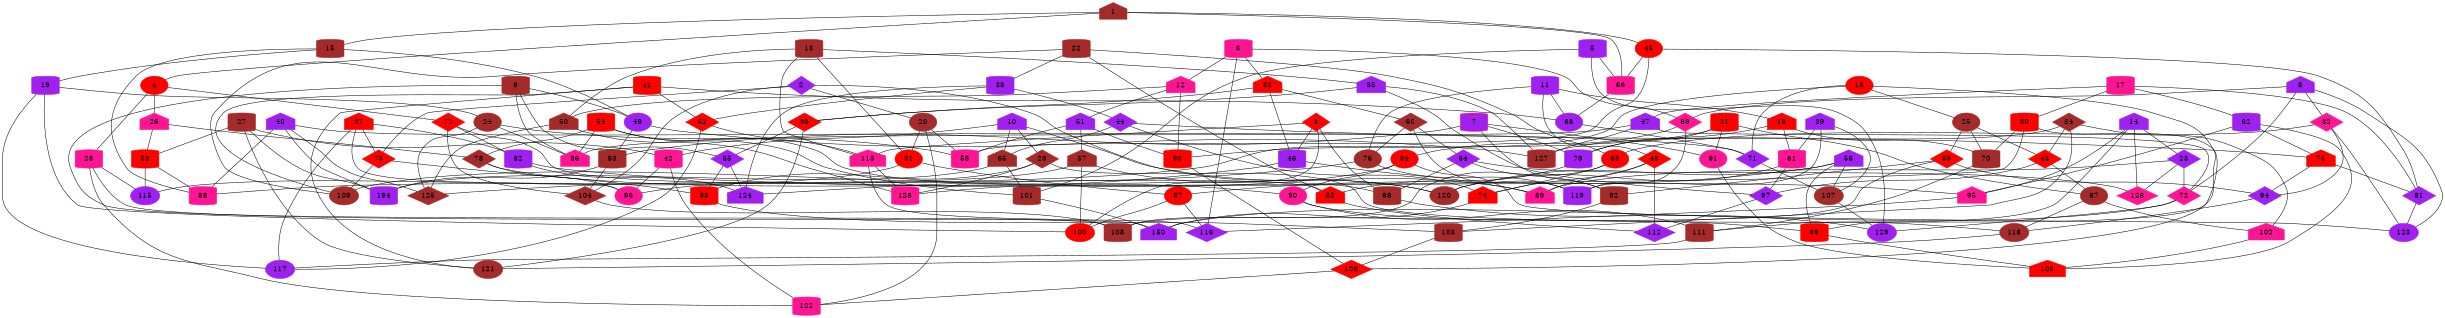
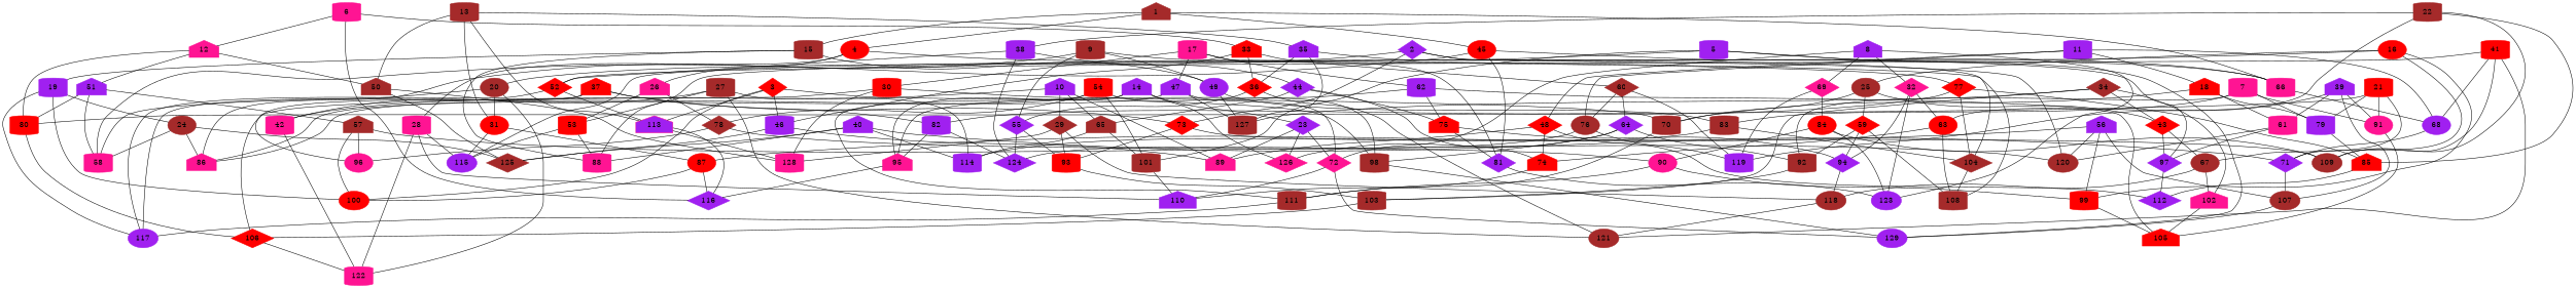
  graph {
    node [color=purple shape=cylinder style=filled]
    1 [color=brown shape=house]
    4 [color=red shape=ellipse]
    15 [color=brown]
    45 [color=red shape=ellipse]
    66 [color=deeppink]
    26 [color=deeppink shape=house]
    28 [color=deeppink]
    77 [color=red shape=diamond]
    49 [shape=ellipse]
    19
    88 [color=deeppink]
    81 [shape=diamond]
    58 [color=deeppink]
    68 [shape=ellipse]
    2 [shape=diamond]
    20 [color=brown shape=ellipse]
    73 [color=red shape=diamond]
    104 [color=brown shape=diamond]
    120 [color=brown shape=ellipse]
    31 [color=red shape=ellipse]
    122 [color=deeppink]
    109 [color=brown shape=ellipse]
    93 [color=red]
    108 [color=brown]
    3 [color=red shape=diamond]
    46
    98 [color=brown]
    100 [color=red shape=ellipse]
-   113 [color=deeppink shape=house]
+   113 [color=deeppink shape=house fillcolor=purple]
    89 [color=deeppink shape=house]
    125 [color=brown shape=diamond]
    129 [shape=ellipse]
    116 [shape=diamond]
    128 [color=deeppink]
    53 [color=red]
    78 [color=brown shape=diamond]
    115 [shape=ellipse]
-   110 [shape=house label=150]
+   110 [shape=house]
    85 [color=red shape=house]
    82
    5
    101 [color=brown]
    6 [color=deeppink]
    12 [color=deeppink shape=house]
    33 [color=red shape=house]
    69 [color=deeppink shape=diamond]
    50 [color=brown shape=house]
    51 [shape=house]
    80 [color=red]
    36 [color=red shape=diamond]
    60 [color=brown shape=diamond]
    119
    84 [color=red shape=ellipse]
-   7 [color=deeppink fillcolor=purple]
+   7 [color=deeppink]
    79
    83 [color=brown]
    91 [color=deeppink shape=ellipse]
    92 [color=brown]
-   114 [label=194]
+   114
    105 [color=red shape=house]
    103 [color=brown]
    8 [shape=house]
    32 [color=deeppink shape=diamond]
    123 [shape=ellipse]
    72 [color=deeppink shape=diamond]
    63 [color=red shape=ellipse]
    94 [shape=diamond]
    102 [color=deeppink shape=house]
    9 [color=brown]
    55 [shape=diamond]
    86 [color=deeppink shape=house]
    127 [color=brown]
-   124 [shape=house]
+   124 [shape=diamond]
    10 [shape=house]
    29 [color=brown shape=diamond]
    42 [color=deeppink]
    65 [color=brown shape=house]
    118 [color=brown shape=ellipse]
    96 [color=deeppink shape=ellipse]
    18 [color=red shape=house]
    11
    48 [color=red shape=diamond]
    76 [color=brown shape=ellipse]
    61 [color=deeppink]
    70 [color=brown]
    112 [shape=diamond]
    74 [color=red shape=house]
    71 [shape=diamond]
    57 [color=brown shape=house]
    106 [color=red shape=diamond]
    13 [color=brown]
    35 [shape=house]
    87 [color=red shape=ellipse]
    97 [shape=diamond]
    14 [shape=house]
    23 [shape=diamond]
    95 [color=deeppink shape=house]
    111 [color=brown]
    126 [color=deeppink shape=diamond]
    117 [shape=ellipse]
    24 [color=brown shape=ellipse]
    16 [color=red shape=ellipse]
    25 [color=brown shape=ellipse]
    99 [color=red]
    43 [color=red shape=diamond]
    59 [color=red shape=diamond]
    107 [color=brown shape=ellipse]
    17 [color=deeppink]
    30 [color=red]
    47 [shape=house]
    62
    75 [color=red shape=house]
    21 [color=red]
    67 [color=brown shape=ellipse]
    22 [color=brown]
    38
    44 [shape=diamond]
    52 [color=red shape=diamond]
    90 [color=deeppink shape=ellipse]
    27 [color=brown]
    121 [color=brown shape=ellipse]
    64 [shape=diamond]
    34 [color=brown shape=diamond]
    37 [color=red shape=house]
    39 [shape=house]
    40 [shape=house]
    41 [color=red]
    54 [color=red]
    56 [shape=house]
    1 -- 4
    1 -- 15
    1 -- 45
    1 -- 66
    4 -- 26
    4 -- 28
    4 -- 77
    15 -- 49
    15 -- 19
    15 -- 88
    45 -- 66
    45 -- 81
    45 -- 58
    66 -- 68
    26 -- 53
    26 -- 78
    28 -- 122
    28 -- 115
    28 -- 110
    77 -- 104
    77 -- 85
    77 -- 82
    49 -- 83
    49 -- 127
    19 -- 100
    19 -- 117
    19 -- 24
    81 -- 123
    68 -- 71
    2 -- 20
    2 -- 73
    2 -- 104
    2 -- 120
    20 -- 58
    20 -- 31
    20 -- 122
    73 -- 109
    73 -- 93
    104 -- 108
    31 -- 115
    31 -- 87
    93 -- 103
    3 -- 46
    3 -- 98
    3 -- 100
    3 -- 113
    46 -- 89
    46 -- 125
    98 -- 129
    113 -- 116
    113 -- 128
    53 -- 88
    53 -- 115
    78 -- 96
    78 -- 90
    85 -- 112
    82 -- 124
    82 -- 95
    5 -- 66
    5 -- 129
+   5 -- 115
    5 -- 101
    101 -- 110
    6 -- 116
    6 -- 12
    6 -- 33
-   6 -- 69
    12 -- 50
    12 -- 51
    12 -- 80
    33 -- 46
    33 -- 36
    33 -- 60
    69 -- 119
    69 -- 84
    50 -- 125
    50 -- 128
    51 -- 58
    51 -- 80
    51 -- 57
    80 -- 106
    36 -- 55
    36 -- 121
    60 -- 119
    60 -- 76
    60 -- 64
    84 -- 109
    84 -- 123
    84 -- 90
    7 -- 79
    7 -- 83
    7 -- 91
    7 -- 92
    79 -- 85
    83 -- 104
    83 -- 114
    91 -- 105
    92 -- 103
    103 -- 106
    8 -- 69
    8 -- 32
    8 -- 123
    8 -- 72
    32 -- 123
    32 -- 63
    32 -- 94
    72 -- 129
    72 -- 110
    63 -- 108
    63 -- 74
    94 -- 118
    102 -- 105
    9 -- 49
    9 -- 108
    9 -- 55
    9 -- 86
    55 -- 93
    55 -- 124
    10 -- 89
    10 -- 29
    10 -- 42
    10 -- 65
    29 -- 93
    29 -- 128
    29 -- 118
    42 -- 122
-   42 -- 96
    65 -- 101
    65 -- 114
    118 -- 121
    18 -- 79
    18 -- 61
    18 -- 70
    11 -- 68
    11 -- 18
    11 -- 48
    11 -- 76
    48 -- 89
    48 -- 112
    48 -- 74
    76 -- 119
    76 -- 124
    61 -- 120
    61 -- 97
    70 -- 111
    74 -- 110
    71 -- 107
    57 -- 120
    57 -- 100
    57 -- 96
    106 -- 122
    13 -- 31
    13 -- 113
    13 -- 50
    13 -- 35
    35 -- 36
    35 -- 127
    35 -- 97
    87 -- 100
    87 -- 116
    97 -- 112
    14 -- 23
    14 -- 95
    14 -- 111
    14 -- 126
    23 -- 89
    23 -- 72
    23 -- 126
    95 -- 116
    111 -- 117
    24 -- 58
    24 -- 125
    24 -- 86
    16 -- 88
    16 -- 71
    16 -- 25
    16 -- 99
    25 -- 70
    25 -- 43
    25 -- 59
    99 -- 105
    43 -- 97
    43 -- 67
    59 -- 108
    59 -- 92
    59 -- 94
    107 -- 129
    17 -- 81
    17 -- 30
    17 -- 47
    17 -- 62
    30 -- 128
    30 -- 70
    30 -- 106
    47 -- 72
    47 -- 86
    47 -- 127
    62 -- 105
    62 -- 95
    62 -- 75
    75 -- 81
    75 -- 94
    21 -- 80
    21 -- 79
    21 -- 91
    21 -- 67
    67 -- 102
    67 -- 118
    22 -- 109
    22 -- 85
    22 -- 63
    22 -- 38
    38 -- 124
    38 -- 44
    38 -- 52
    44 -- 65
    44 -- 74
    44 -- 75
    52 -- 113
    52 -- 117
    90 -- 111
    90 -- 99
    27 -- 53
    27 -- 114
    27 -- 42
    27 -- 121
    64 -- 98
    64 -- 92
    64 -- 126
    34 -- 103
    34 -- 102
    34 -- 127
    34 -- 43
    37 -- 73
    37 -- 82
    37 -- 96
    37 -- 117
    39 -- 119
+   39 -- 91
    39 -- 61
    39 -- 107
    40 -- 88
    40 -- 125
    40 -- 114
    40 -- 71
    41 -- 68
    41 -- 109
    41 -- 52
    41 -- 121
    54 -- 98
    54 -- 78
    54 -- 101
    54 -- 86
    56 -- 120
    56 -- 87
    56 -- 99
    56 -- 107
  }
